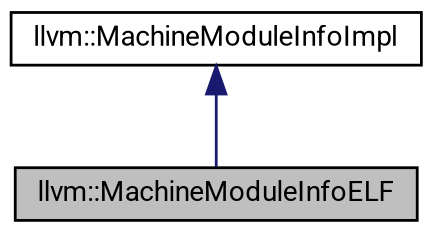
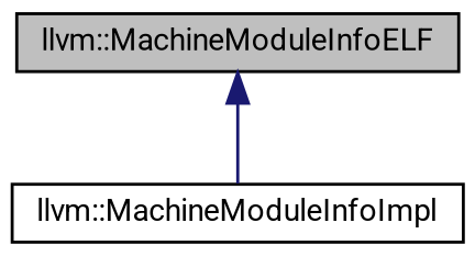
  digraph {
    fontname=Roboto
    node [color=black fontname=Roboto fontsize=10 shape=record]
    n1 [fillcolor=grey75 fontcolor=black height=0.2 label="llvm::MachineModuleInfoELF" style=filled width=0.4]
    n2 [height=0.2 label="llvm::MachineModuleInfoImpl" width=0.4]
-   n2 -> n1 [color=midnightblue dir=back fontname=Roboto fontsize=10 labelfontname=Helvetica labelfontsize=10 style=solid]
+   n1 -> n2 [color=midnightblue dir=back fontname=Roboto fontsize=10 labelfontname=Helvetica labelfontsize=10 style=solid]
  }
